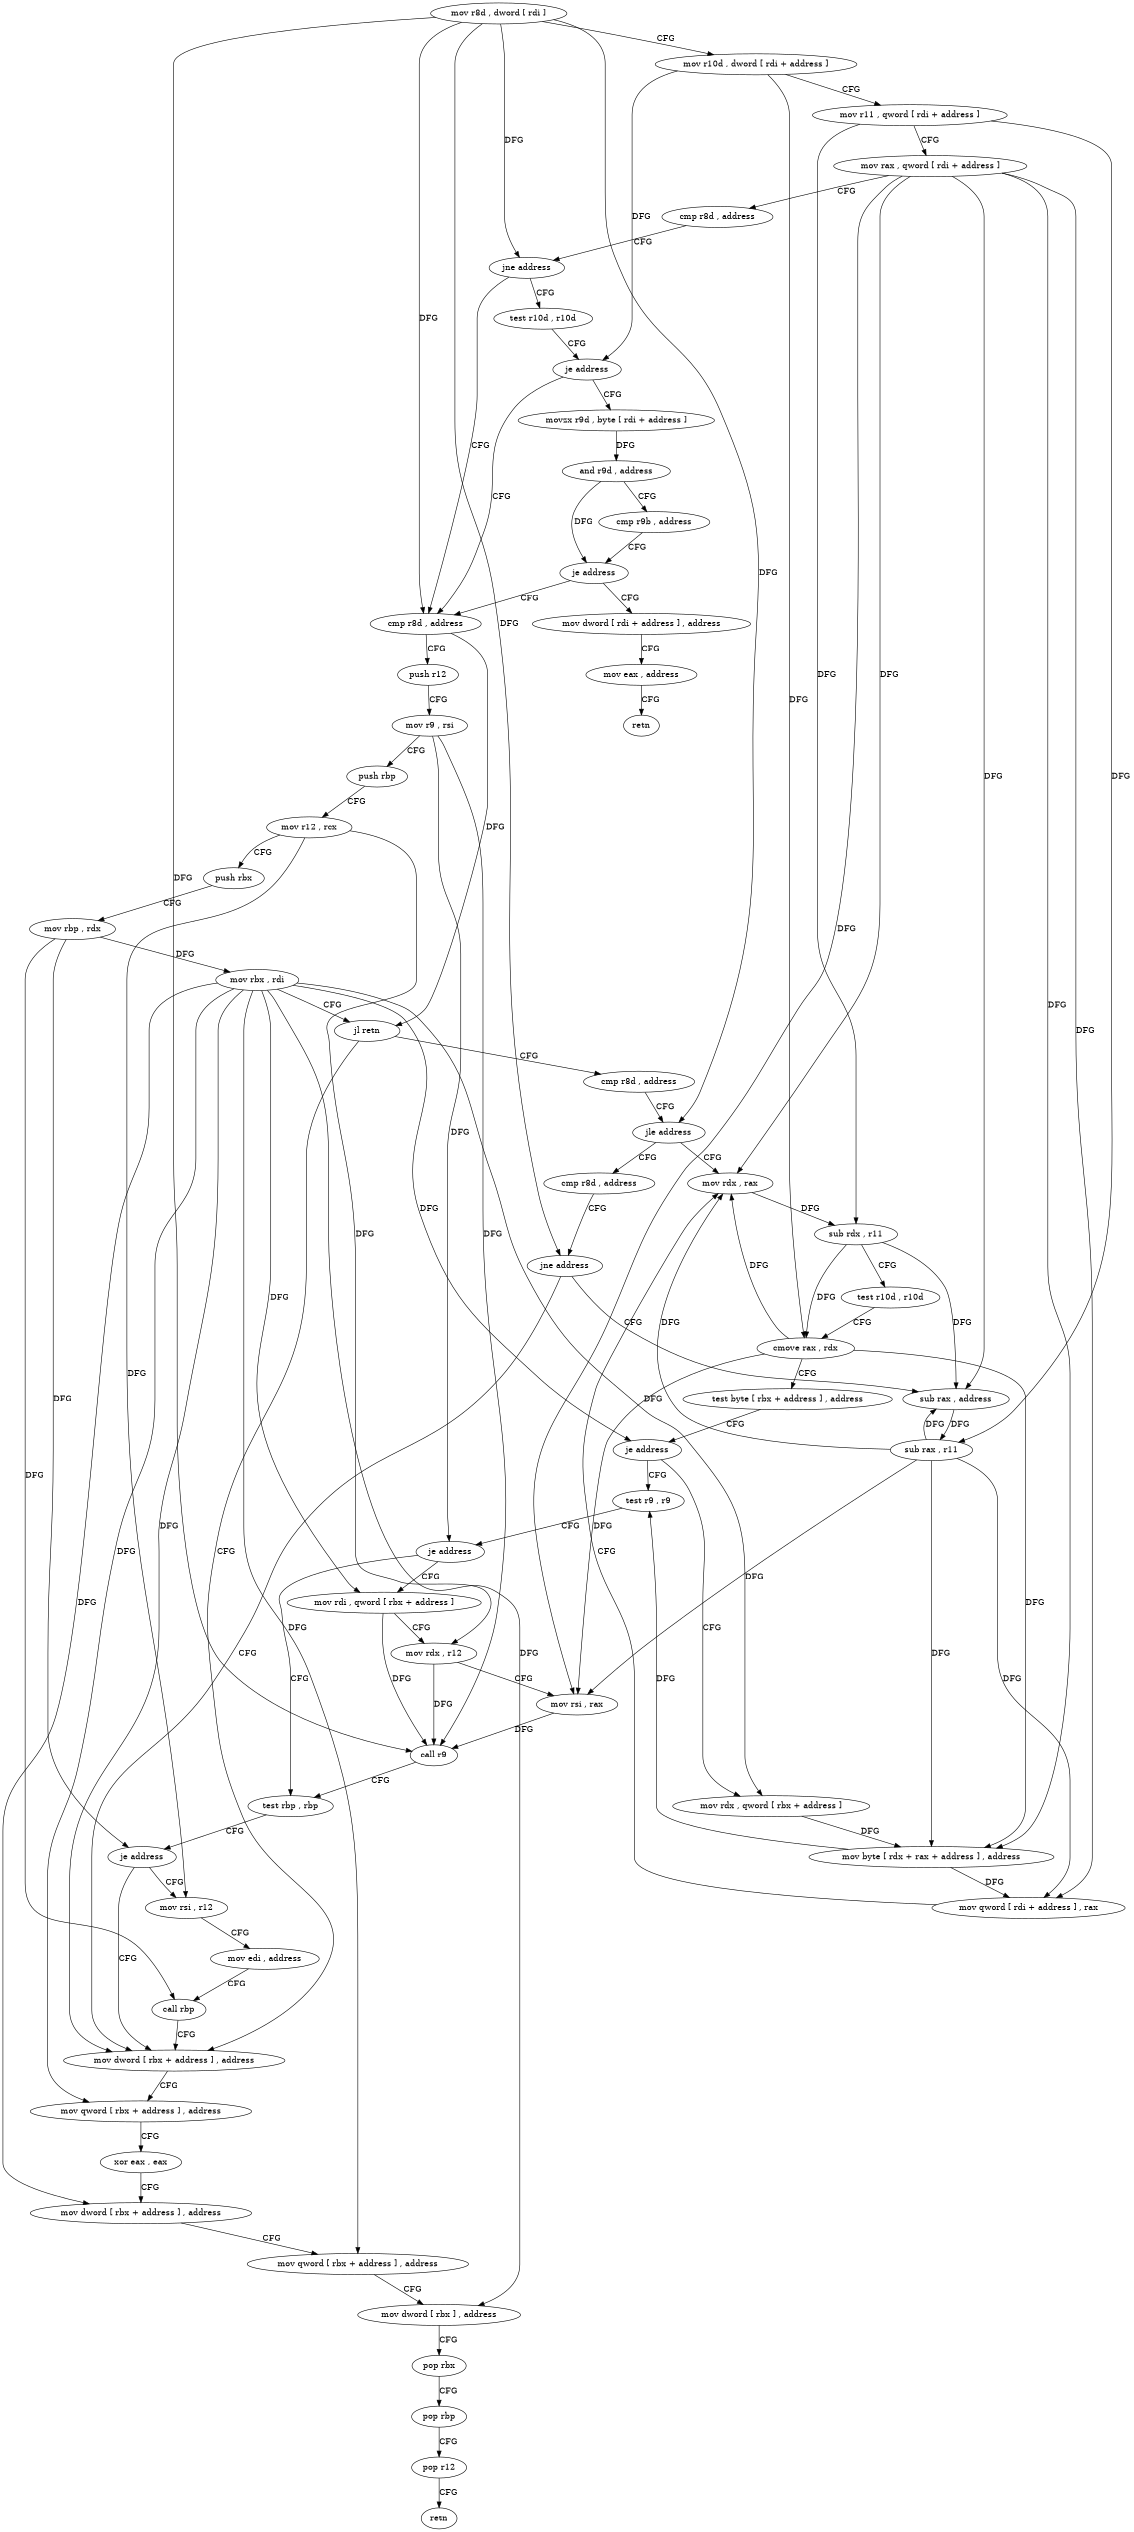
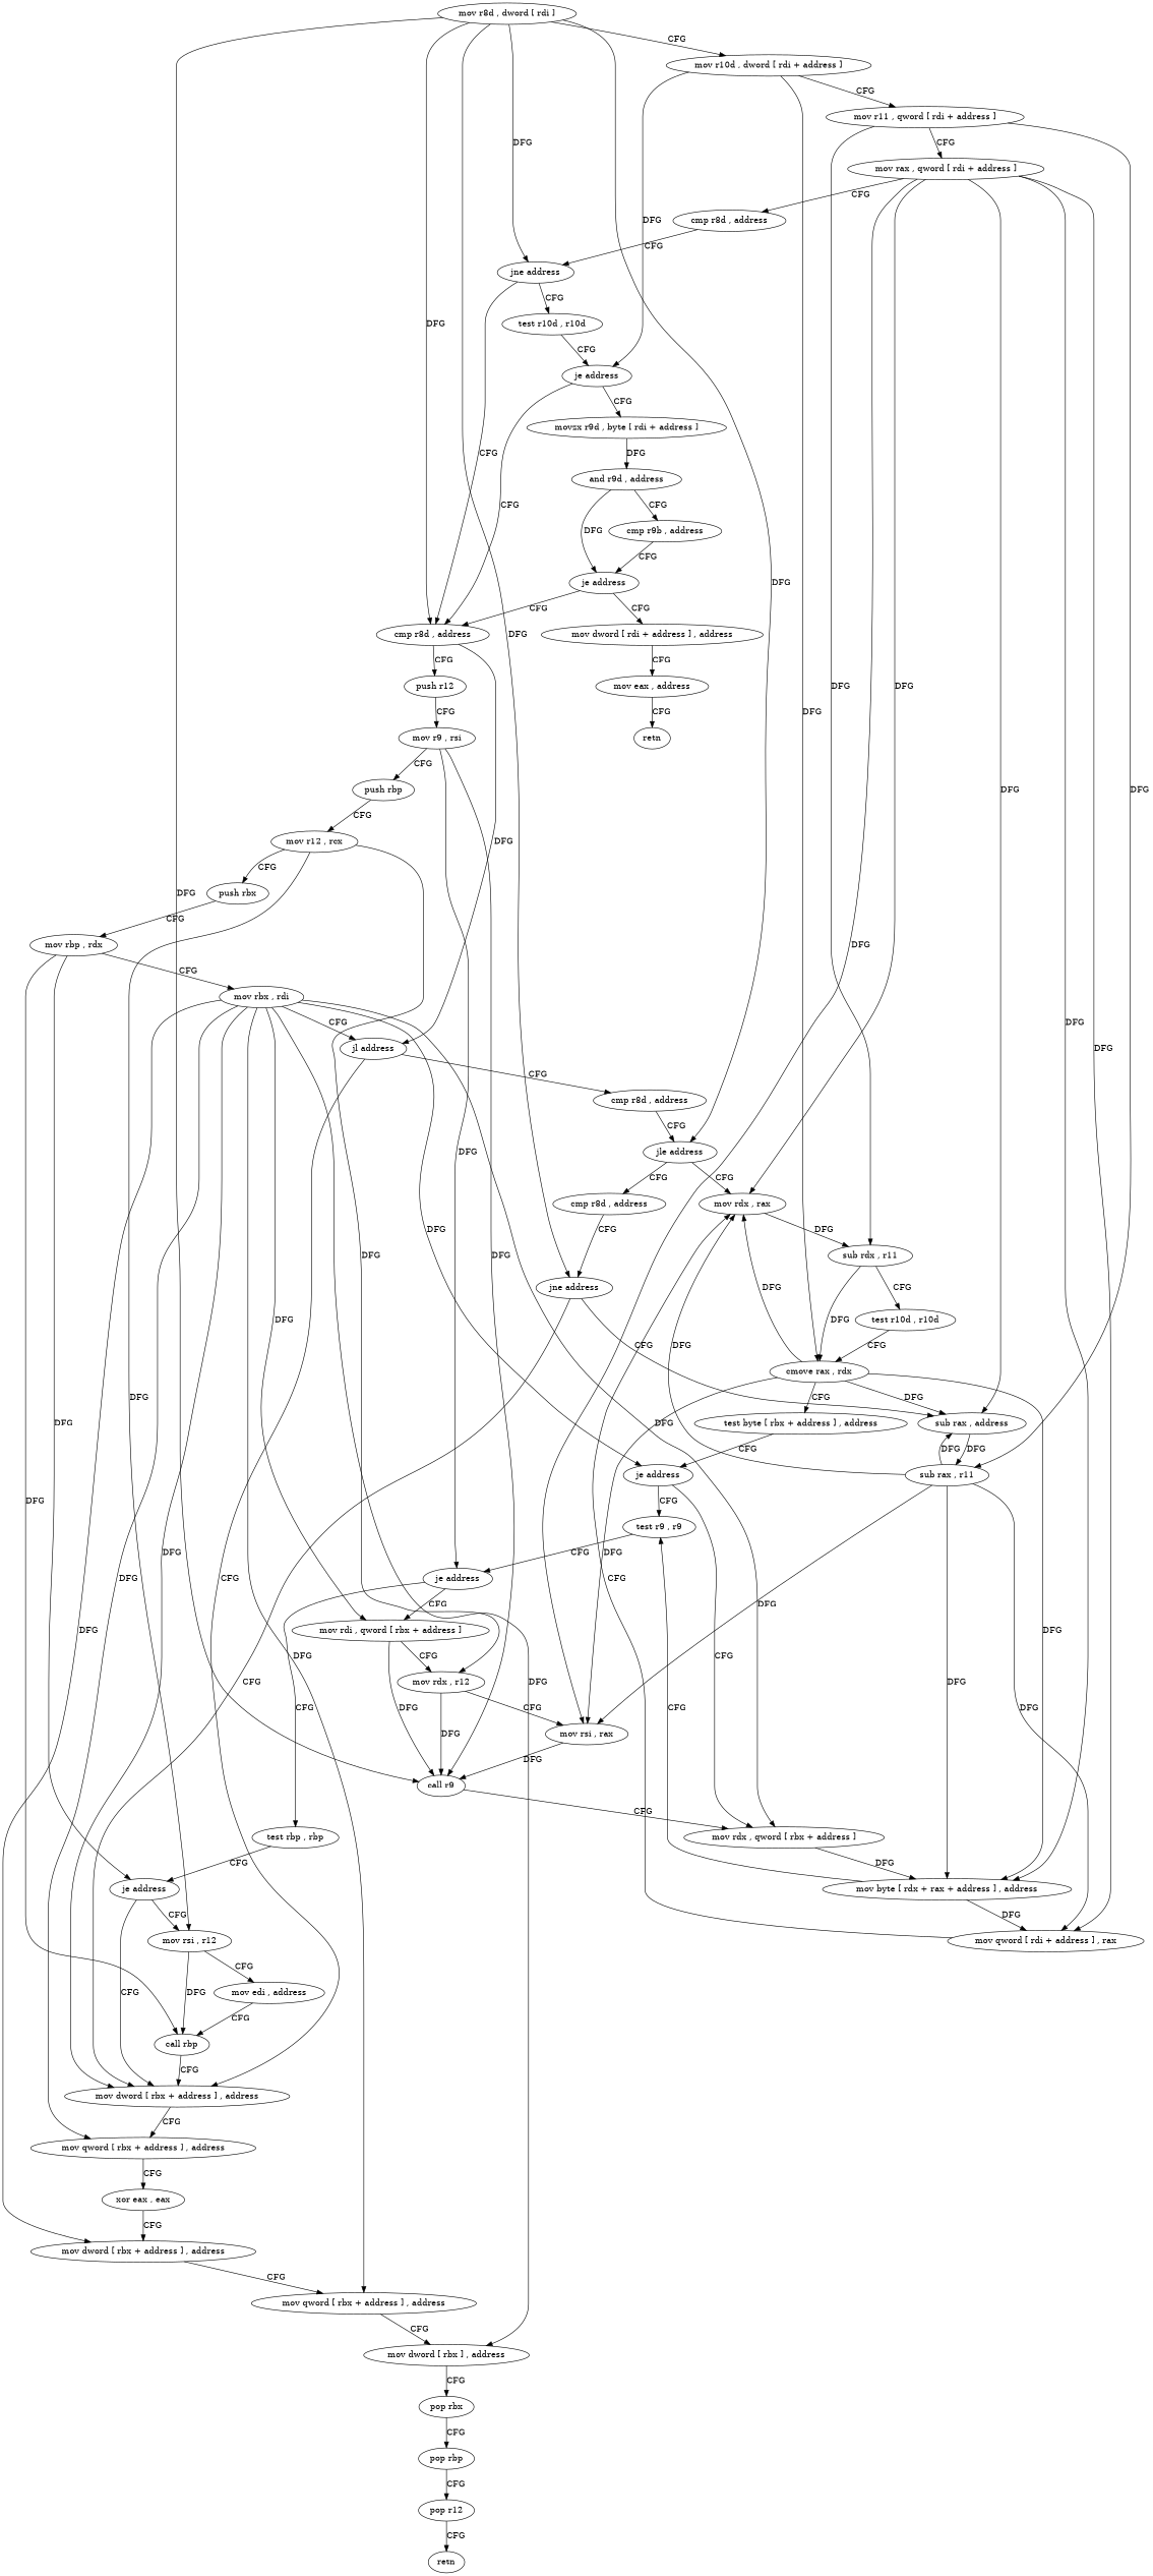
  digraph {
    n1 [label="mov r8d , dword [ rdi ]"]
    n2 [label="mov r10d , dword [ rdi + address ]"]
    n3 [label="jne address"]
    n4 [label="cmp r8d , address"]
    n5 [label="jle address"]
    n6 [label="jne address"]
    n7 [label="call r9"]
    n8 [label="mov r11 , qword [ rdi + address ]"]
    n9 [label="je address"]
    n10 [label="cmove rax , rdx"]
    n11 [label="test r10d , r10d"]
    n12 [label="push r12"]
-   n13 [label="jl retn"]
+   n13 [label="jl address"]
    n14 [label="mov rdx , rax"]
    n15 [label="cmp r8d , address"]
    n16 [label="sub rax , address"]
    n17 [label="mov dword [ rbx + address ] , address"]
    n18 [label="test rbp , rbp"]
    n19 [label="mov rax , qword [ rdi + address ]"]
    n20 [label="sub rdx , r11"]
    n21 [label="sub rax , r11"]
    n22 [label="movzx r9d , byte [ rdi + address ]"]
    n23 [label="mov byte [ rdx + rax + address ] , address"]
    n24 [label="mov rsi , rax"]
    n25 [label="test byte [ rbx + address ] , address"]
    n26 [label="cmp r8d , address"]
    n27 [label="mov qword [ rdi + address ] , rax"]
    n28 [label="test r10d , r10d"]
    n29 [label="test r9 , r9"]
    n30 [label="mov r9 , rsi"]
    n31 [label="cmp r8d , address"]
    n32 [label="push rbp"]
    n33 [label="je address"]
    n34 [label="mov r12 , rcx"]
    n35 [label="mov rdi , qword [ rbx + address ]"]
    n36 [label="push rbx"]
    n37 [label="mov rsi , r12"]
    n38 [label="mov rdx , r12"]
    n39 [label="mov rbp , rdx"]
    n40 [label="call rbp"]
    n41 [label="mov edi , address"]
    n42 [label="mov rbx , rdi"]
    n43 [label="je address"]
    n44 [label="mov qword [ rbx + address ] , address"]
    n45 [label="mov dword [ rbx + address ] , address"]
    n46 [label="mov qword [ rbx + address ] , address"]
    n47 [label="mov dword [ rbx ] , address"]
    n48 [label="je address"]
    n49 [label="mov rdx , qword [ rbx + address ]"]
    n50 [label="xor eax , eax"]
    n51 [label="pop rbx"]
    n52 [label="and r9d , address"]
    n53 [label="cmp r9b , address"]
    n54 [label="je address"]
    n55 [label="pop rbp"]
    n56 [label="pop r12"]
    n57 [label=retn]
    n58 [label="mov dword [ rdi + address ] , address"]
    n59 [label="mov eax , address"]
    n60 [label=retn]
    n1 -> n2 [label=CFG]
    n1 -> n3 [label=DFG]
    n1 -> n4 [label=DFG]
    n1 -> n5 [label=DFG]
    n1 -> n6 [label=DFG]
    n1 -> n7 [label=DFG]
    n2 -> n8 [label=CFG]
    n2 -> n9 [label=DFG]
    n2 -> n10 [label=DFG]
    n3 -> n4 [label=CFG]
    n3 -> n11 [label=CFG]
    n4 -> n12 [label=CFG]
    n4 -> n13 [label=DFG]
    n5 -> n14 [label=CFG]
    n5 -> n15 [label=CFG]
    n6 -> n16 [label=CFG]
    n6 -> n17 [label=CFG]
-   n7 -> n18 [label=CFG]
+   n7 -> n49 [label=CFG]
    n8 -> n19 [label=CFG]
    n8 -> n20 [label=DFG]
    n8 -> n21 [label=DFG]
    n9 -> n4 [label=CFG]
    n9 -> n22 [label=CFG]
    n10 -> n14 [label=DFG]
-   n20 -> n16 [label=DFG]
+   n10 -> n16 [label=DFG]
    n10 -> n23 [label=DFG]
    n10 -> n24 [label=DFG]
    n10 -> n25 [label=CFG]
    n11 -> n9 [label=CFG]
    n12 -> n30 [label=CFG]
    n13 -> n17 [label=CFG]
    n13 -> n31 [label=CFG]
    n14 -> n20 [label=DFG]
    n15 -> n6 [label=CFG]
    n16 -> n21 [label=DFG]
    n17 -> n44 [label=CFG]
    n18 -> n43 [label=CFG]
    n19 -> n14 [label=DFG]
    n19 -> n16 [label=DFG]
    n19 -> n23 [label=DFG]
    n19 -> n24 [label=DFG]
    n19 -> n26 [label=CFG]
    n19 -> n27 [label=DFG]
    n20 -> n10 [label=DFG]
    n20 -> n28 [label=CFG]
    n21 -> n14 [label=DFG]
    n21 -> n16 [label=DFG]
    n21 -> n23 [label=DFG]
    n21 -> n24 [label=DFG]
    n21 -> n27 [label=DFG]
    n22 -> n52 [label=DFG]
    n23 -> n27 [label=DFG]
-   n23 -> n29 [label=DFG]
+   n23 -> n29 [label=CFG]
    n24 -> n7 [label=DFG]
    n25 -> n48 [label=CFG]
    n26 -> n3 [label=CFG]
    n27 -> n14 [label=CFG]
    n28 -> n10 [label=CFG]
    n29 -> n33 [label=CFG]
    n30 -> n7 [label=DFG]
    n30 -> n32 [label=CFG]
    n30 -> n33 [label=DFG]
    n31 -> n5 [label=CFG]
    n32 -> n34 [label=CFG]
    n33 -> n18 [label=CFG]
    n33 -> n35 [label=CFG]
    n34 -> n36 [label=CFG]
    n34 -> n37 [label=DFG]
    n34 -> n38 [label=DFG]
    n35 -> n7 [label=DFG]
    n35 -> n38 [label=CFG]
    n36 -> n39 [label=CFG]
+   n37 -> n40 [label=DFG]
    n37 -> n41 [label=CFG]
    n38 -> n7 [label=DFG]
    n38 -> n24 [label=CFG]
    n39 -> n40 [label=DFG]
-   n39 -> n42 [label=DFG]
+   n39 -> n42 [label=CFG]
    n39 -> n43 [label=DFG]
    n40 -> n17 [label=CFG]
    n41 -> n40 [label=CFG]
    n42 -> n13 [label=CFG]
    n42 -> n17 [label=DFG]
    n42 -> n35 [label=DFG]
    n42 -> n44 [label=DFG]
    n42 -> n45 [label=DFG]
    n42 -> n46 [label=DFG]
    n42 -> n47 [label=DFG]
    n42 -> n48 [label=DFG]
    n42 -> n49 [label=DFG]
    n43 -> n17 [label=CFG]
    n43 -> n37 [label=CFG]
    n44 -> n50 [label=CFG]
    n45 -> n46 [label=CFG]
    n46 -> n47 [label=CFG]
    n47 -> n51 [label=CFG]
    n48 -> n29 [label=CFG]
    n48 -> n49 [label=CFG]
    n49 -> n23 [label=DFG]
    n50 -> n45 [label=CFG]
    n51 -> n55 [label=CFG]
    n52 -> n53 [label=CFG]
    n52 -> n54 [label=DFG]
    n53 -> n54 [label=CFG]
    n54 -> n4 [label=CFG]
    n54 -> n58 [label=CFG]
    n55 -> n56 [label=CFG]
    n56 -> n57 [label=CFG]
    n58 -> n59 [label=CFG]
    n59 -> n60 [label=CFG]
  }
